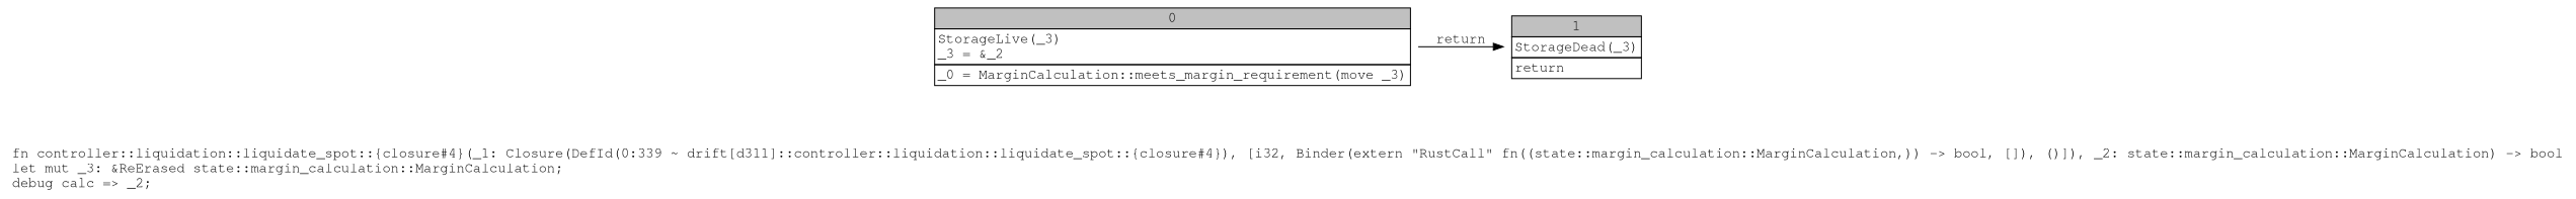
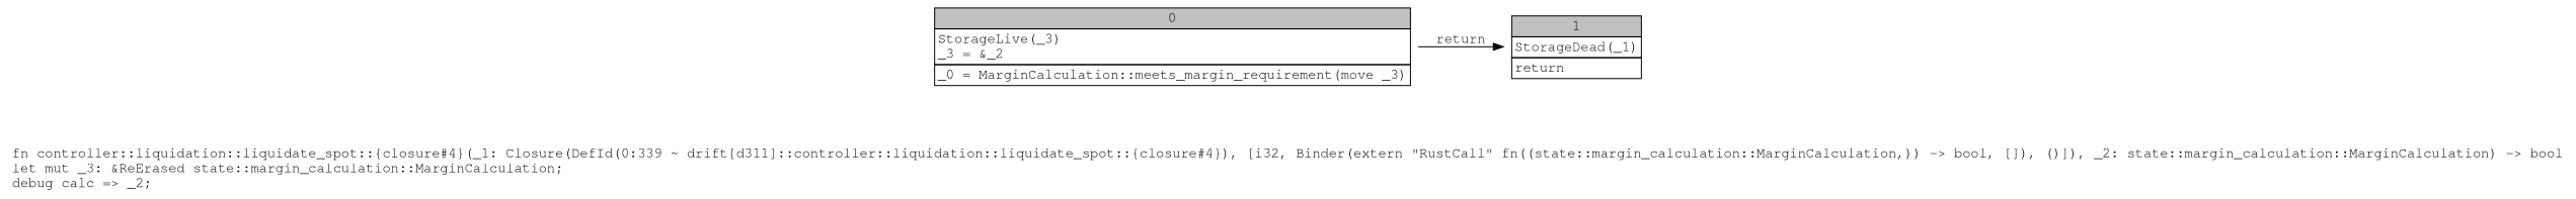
  digraph {
    fontname="Courier, monospace"
    label=<fn controller::liquidation::liquidate_spot::{closure#4}(_1: Closure(DefId(0:339 ~ drift[d311]::controller::liquidation::liquidate_spot::{closure#4}), [i32, Binder(extern &quot;RustCall&quot; fn((state::margin_calculation::MarginCalculation,)) -&gt; bool, []), ()]), _2: state::margin_calculation::MarginCalculation) -&gt; bool<br align="left"/>let mut _3: &amp;ReErased state::margin_calculation::MarginCalculation;<br align="left"/>debug calc =&gt; _2;<br align="left"/>>
    rankdir=LR
    node [fontname="Courier, monospace" shape=none]
    n1 [label=<<table border="0" cellborder="1" cellspacing="0"><tr><td bgcolor="gray" align="center" colspan="1">0</td></tr><tr><td align="left" balign="left">StorageLive(_3)<br/>_3 = &amp;_2<br/></td></tr><tr><td align="left">_0 = MarginCalculation::meets_margin_requirement(move _3)</td></tr></table>>]
-   n2 [label=<<table border="0" cellborder="1" cellspacing="0"><tr><td bgcolor="gray" align="center" colspan="1">1</td></tr><tr><td align="left" balign="left">StorageDead(_3)<br/></td></tr><tr><td align="left">return</td></tr></table>>]
+   n2 [label=<<table border="0" cellborder="1" cellspacing="0"><tr><td bgcolor="gray" align="center" colspan="1">1</td></tr><tr><td align="left" balign="left">StorageDead(_1)<br/></td></tr><tr><td align="left">return</td></tr></table>>]
    n1 -> n2 [fontname="Courier, monospace" label=return]
  }
